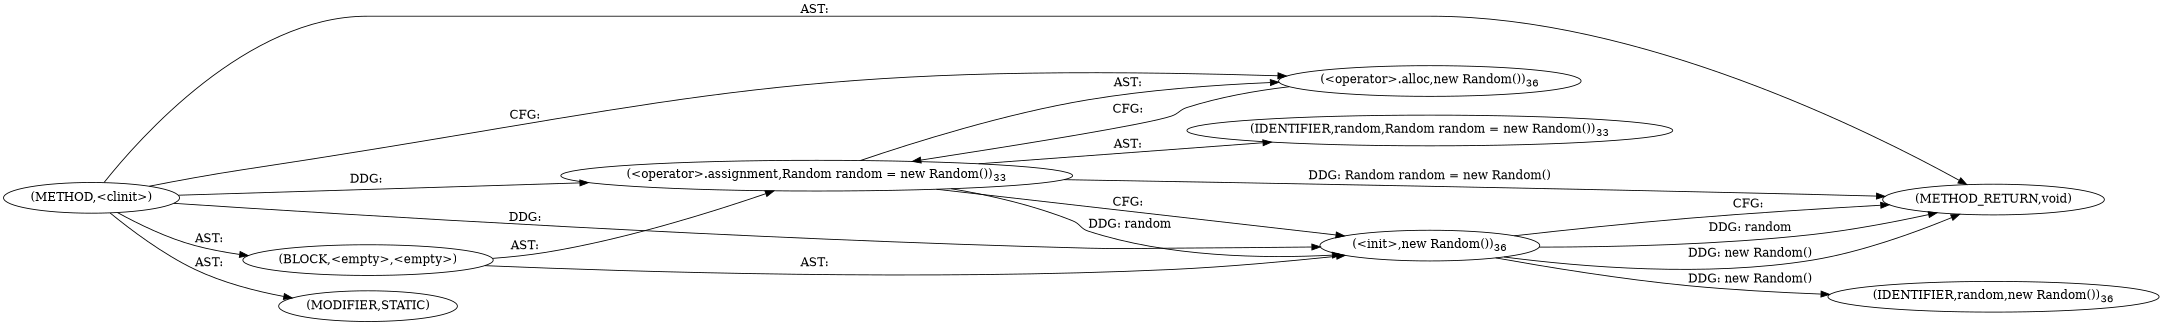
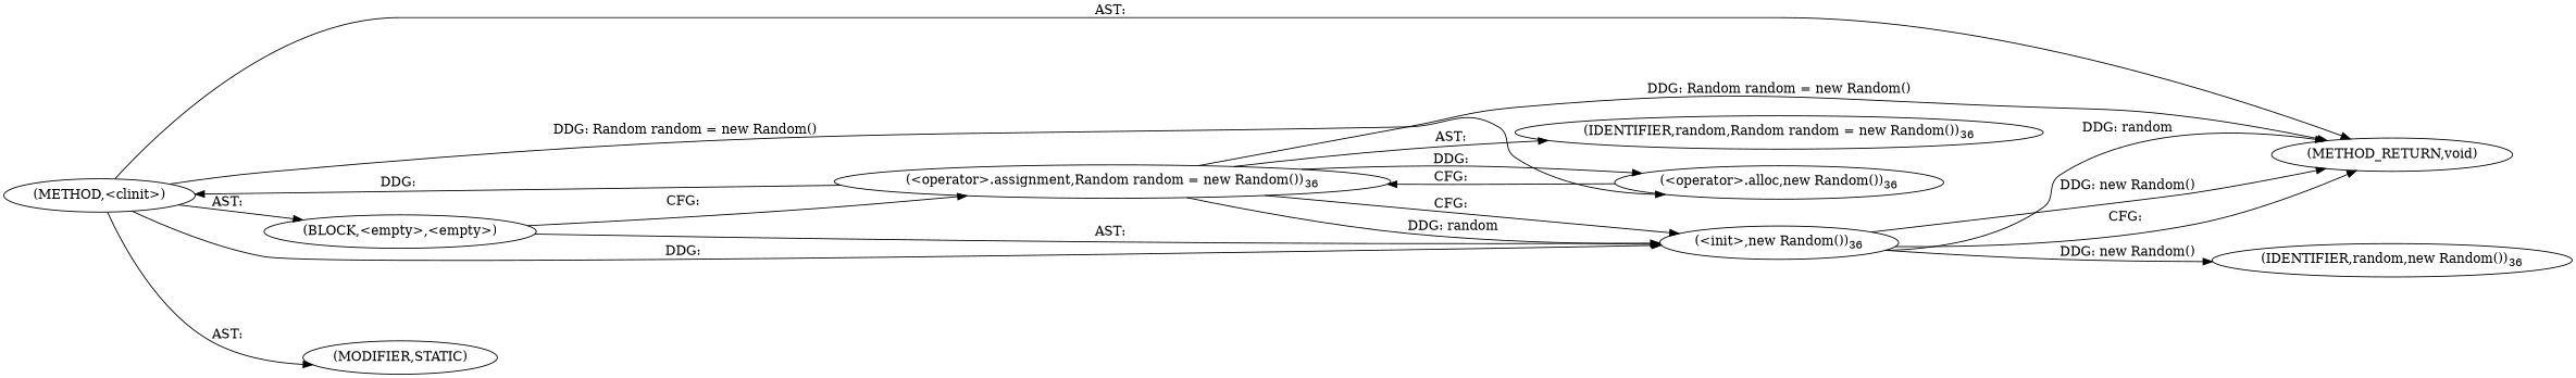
  digraph {
    rankdir=LR
    n1 [label=<(METHOD,&lt;clinit&gt;)>]
    n2 [label=<(BLOCK,&lt;empty&gt;,&lt;empty&gt;)>]
-   n3 [label=<(&lt;operator&gt;.assignment,Random random = new Random())<SUB>33</SUB>>]
+   n3 [label=<(&lt;operator&gt;.assignment,Random random = new Random())<SUB>36</SUB>>]
    n4 [label=<(&lt;operator&gt;.alloc,new Random())<SUB>36</SUB>>]
    n5 [label=<(&lt;init&gt;,new Random())<SUB>36</SUB>>]
    n6 [label=<(MODIFIER,STATIC)>]
    n7 [label=<(METHOD_RETURN,void)>]
-   n8 [label=<(IDENTIFIER,random,Random random = new Random())<SUB>33</SUB>>]
+   n8 [label=<(IDENTIFIER,random,Random random = new Random())<SUB>36</SUB>>]
    n9 [label=<(IDENTIFIER,random,new Random())<SUB>36</SUB>>]
    n1 -> n2 [label="AST: "]
-   n1 -> n3 [label="DDG: "]
-   n1 -> n4 [label="CFG: "]
+   n3 -> n1 [label="DDG: "]
+   n1 -> n4 [label="DDG: Random random = new Random()"]
    n1 -> n5 [label="DDG: "]
    n1 -> n6 [label="AST: "]
    n1 -> n7 [label="AST: "]
-   n2 -> n3 [label="AST: "]
+   n2 -> n3 [label="CFG: "]
    n2 -> n5 [label="AST: "]
-   n3 -> n4 [label="AST: "]
+   n3 -> n4 [label="DDG: "]
    n3 -> n5 [label="CFG: "]
    n3 -> n5 [label="DDG: random"]
    n3 -> n7 [label="DDG: Random random = new Random()"]
    n3 -> n8 [label="AST: "]
    n4 -> n3 [label="CFG: "]
    n5 -> n7 [label="CFG: "]
    n5 -> n7 [label="DDG: random"]
    n5 -> n7 [label="DDG: new Random()"]
    n5 -> n9 [label="DDG: new Random()"]
  }
